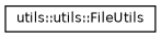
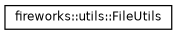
  digraph {
    rankdir=LR
-   n1 [color=black fillcolor=white fontname=Helvetica fontsize=10 height=0.2 label="utils::utils::FileUtils" shape=record style=filled width=0.4]
+   n1 [color=black fillcolor=white fontname=Helvetica fontsize=10 height=0.2 label="fireworks::utils::FileUtils" shape=record style=filled width=0.4]
  }
